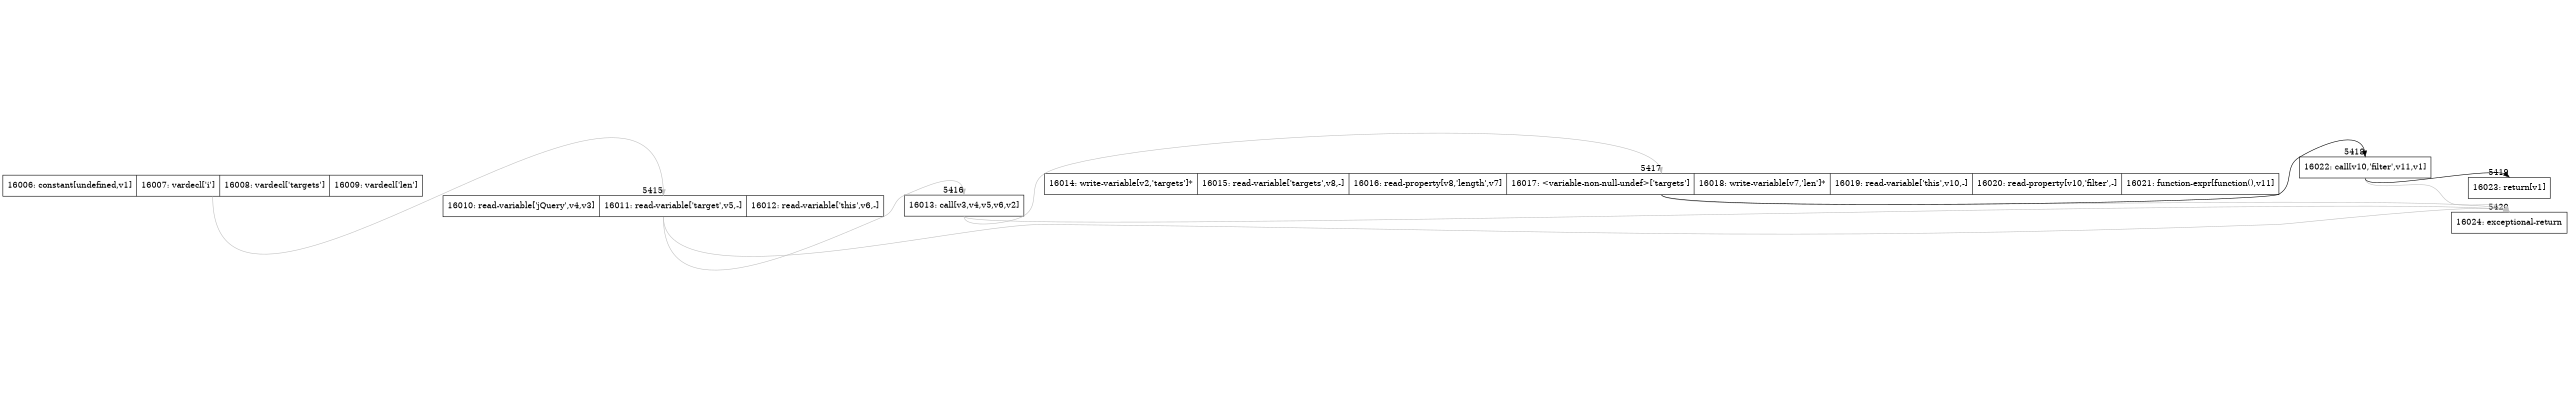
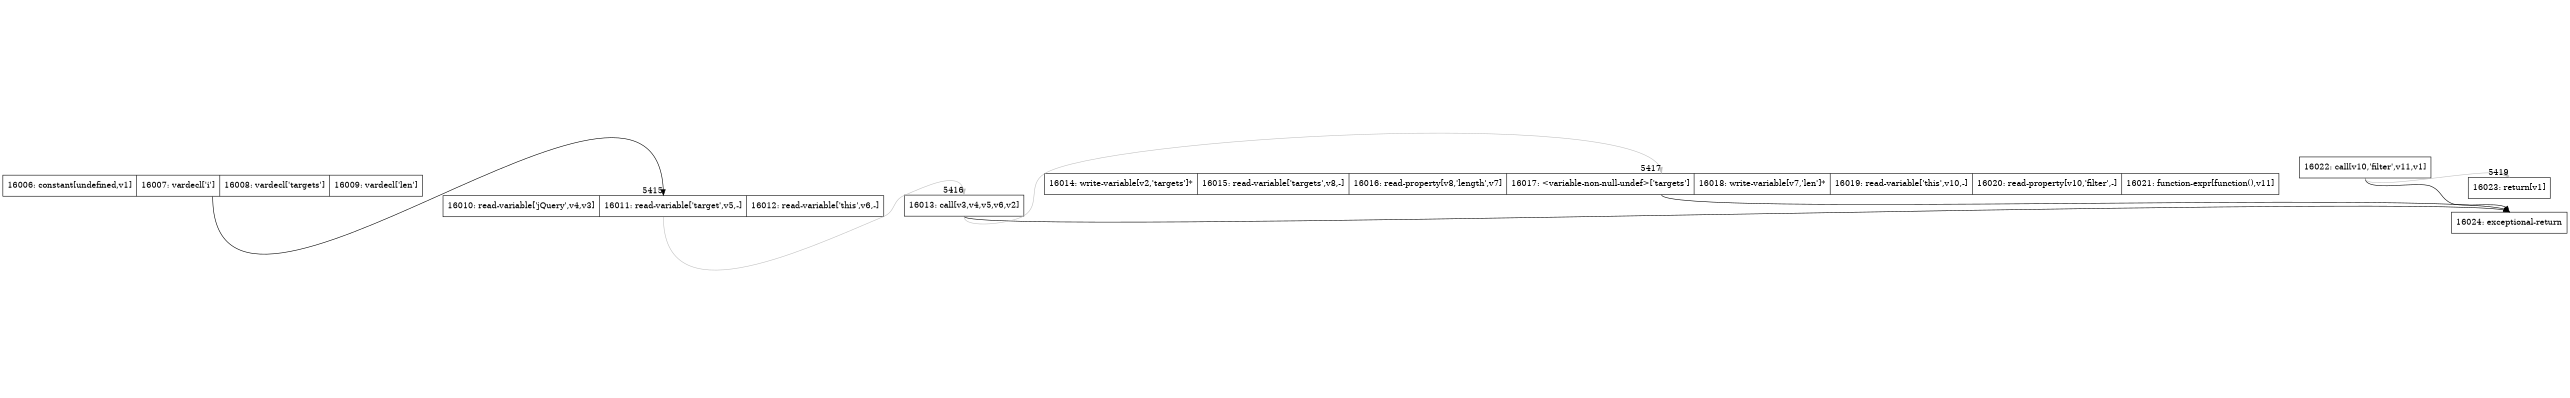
  digraph {
    rankdir=LR
    node [shape=record]
    edge [headport=n tailport=s color=gray]
    n1 [label="{16006: constant[undefined,v1]|16007: vardecl['i']|16008: vardecl['targets']|16009: vardecl['len']}"]
    n2 [label="{16010: read-variable['jQuery',v4,v3]|16011: read-variable['target',v5,-]|16012: read-variable['this',v6,-]}"]
    n3 [label="{16013: call[v3,v4,v5,v6,v2]}"]
    n4 [label="{16024: exceptional-return}"]
    n5 [label="{16014: write-variable[v2,'targets']*|16015: read-variable['targets',v8,-]|16016: read-property[v8,'length',v7]|16017: \<variable-non-null-undef\>['targets']|16018: write-variable[v7,'len']*|16019: read-variable['this',v10,-]|16020: read-property[v10,'filter',-]|16021: function-expr[function(),v11]}"]
    n6 [label="{16022: call[v10,'filter',v11,v1]}"]
    n7 [label="{16023: return[v1]}"]
-   n1 -> n2 [headlabel="      5415"]
+   n1 -> n2 [headlabel="      5415" color=""]
    n2 -> n3 [headlabel="      5416"]
-   n2 -> n4 [headlabel="      5420"]
-   n3 -> n4
+   n3 -> n4 [color=black]
    n3 -> n5 [headlabel="      5417"]
-   n5 -> n4
-   n5 -> n6 [headlabel="      5418" color=""]
-   n6 -> n4
-   n6 -> n7 [headlabel="      5419" color=""]
+   n5 -> n4 [color=black]
+   n6 -> n4 [color=black]
+   n6 -> n7 [headlabel="      5419"]
  }
